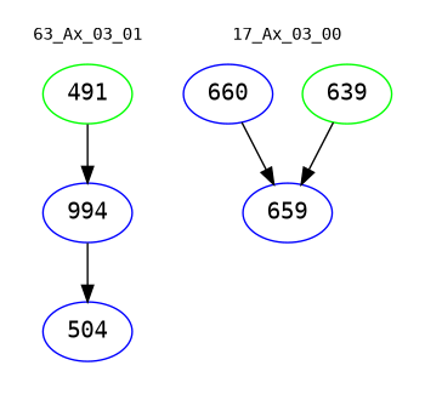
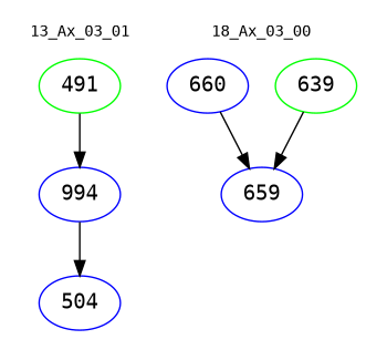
  digraph {
    fontname="DejaVu Sans Mono"
    node [color=blue fontname="DejaVu Sans Mono"]
    edge [color=black fontname="DejaVu Sans Mono"]
    n1 [color=green label=491]
    n2 [label=994]
    n3 [label=504]
    n4 [color=green label=639]
    n5 [label=659]
    n6 [label=660]
    subgraph cluster_1 {
      color=white
      fontsize=10
-     label="63_Ax_03_01"
+     label="13_Ax_03_01"
      n1
      n2
      n3
    }
    subgraph cluster_2 {
      color=white
      fontsize=10
-     label="17_Ax_03_00"
+     label="18_Ax_03_00"
      n4
      n5
      n6
    }
    n1 -> n2
    n2 -> n3
    n4 -> n5
    n6 -> n5
  }
